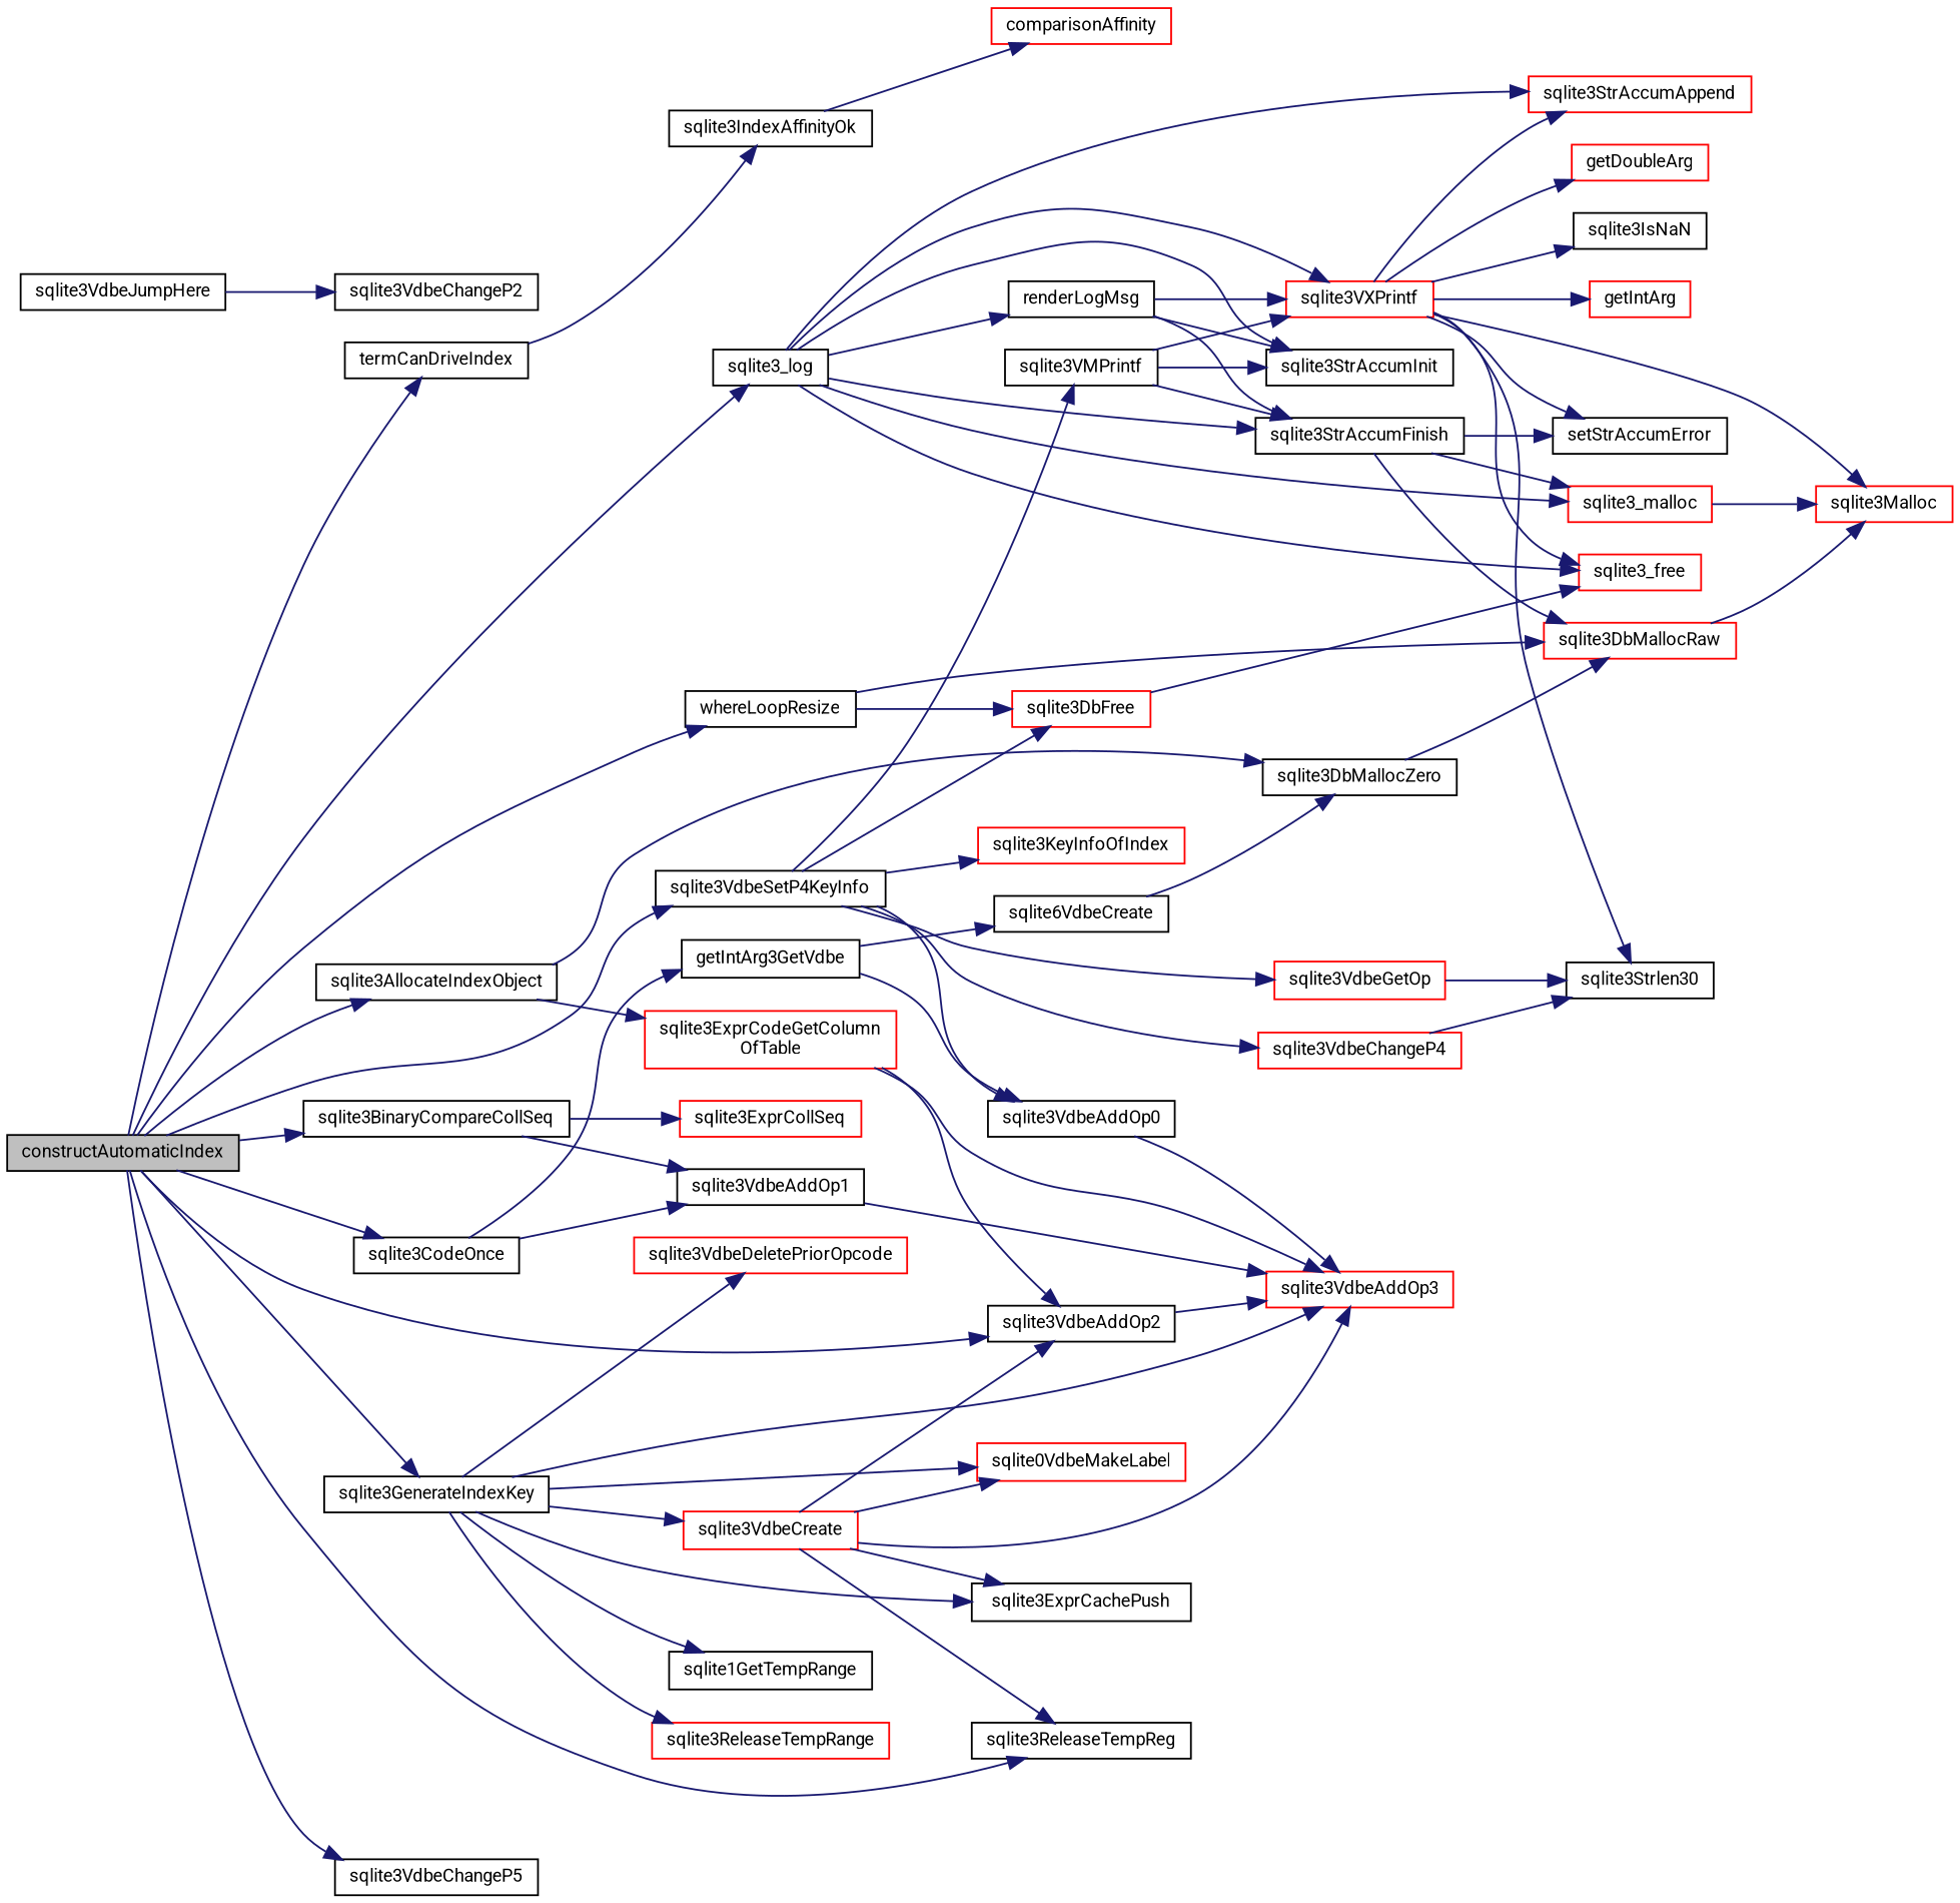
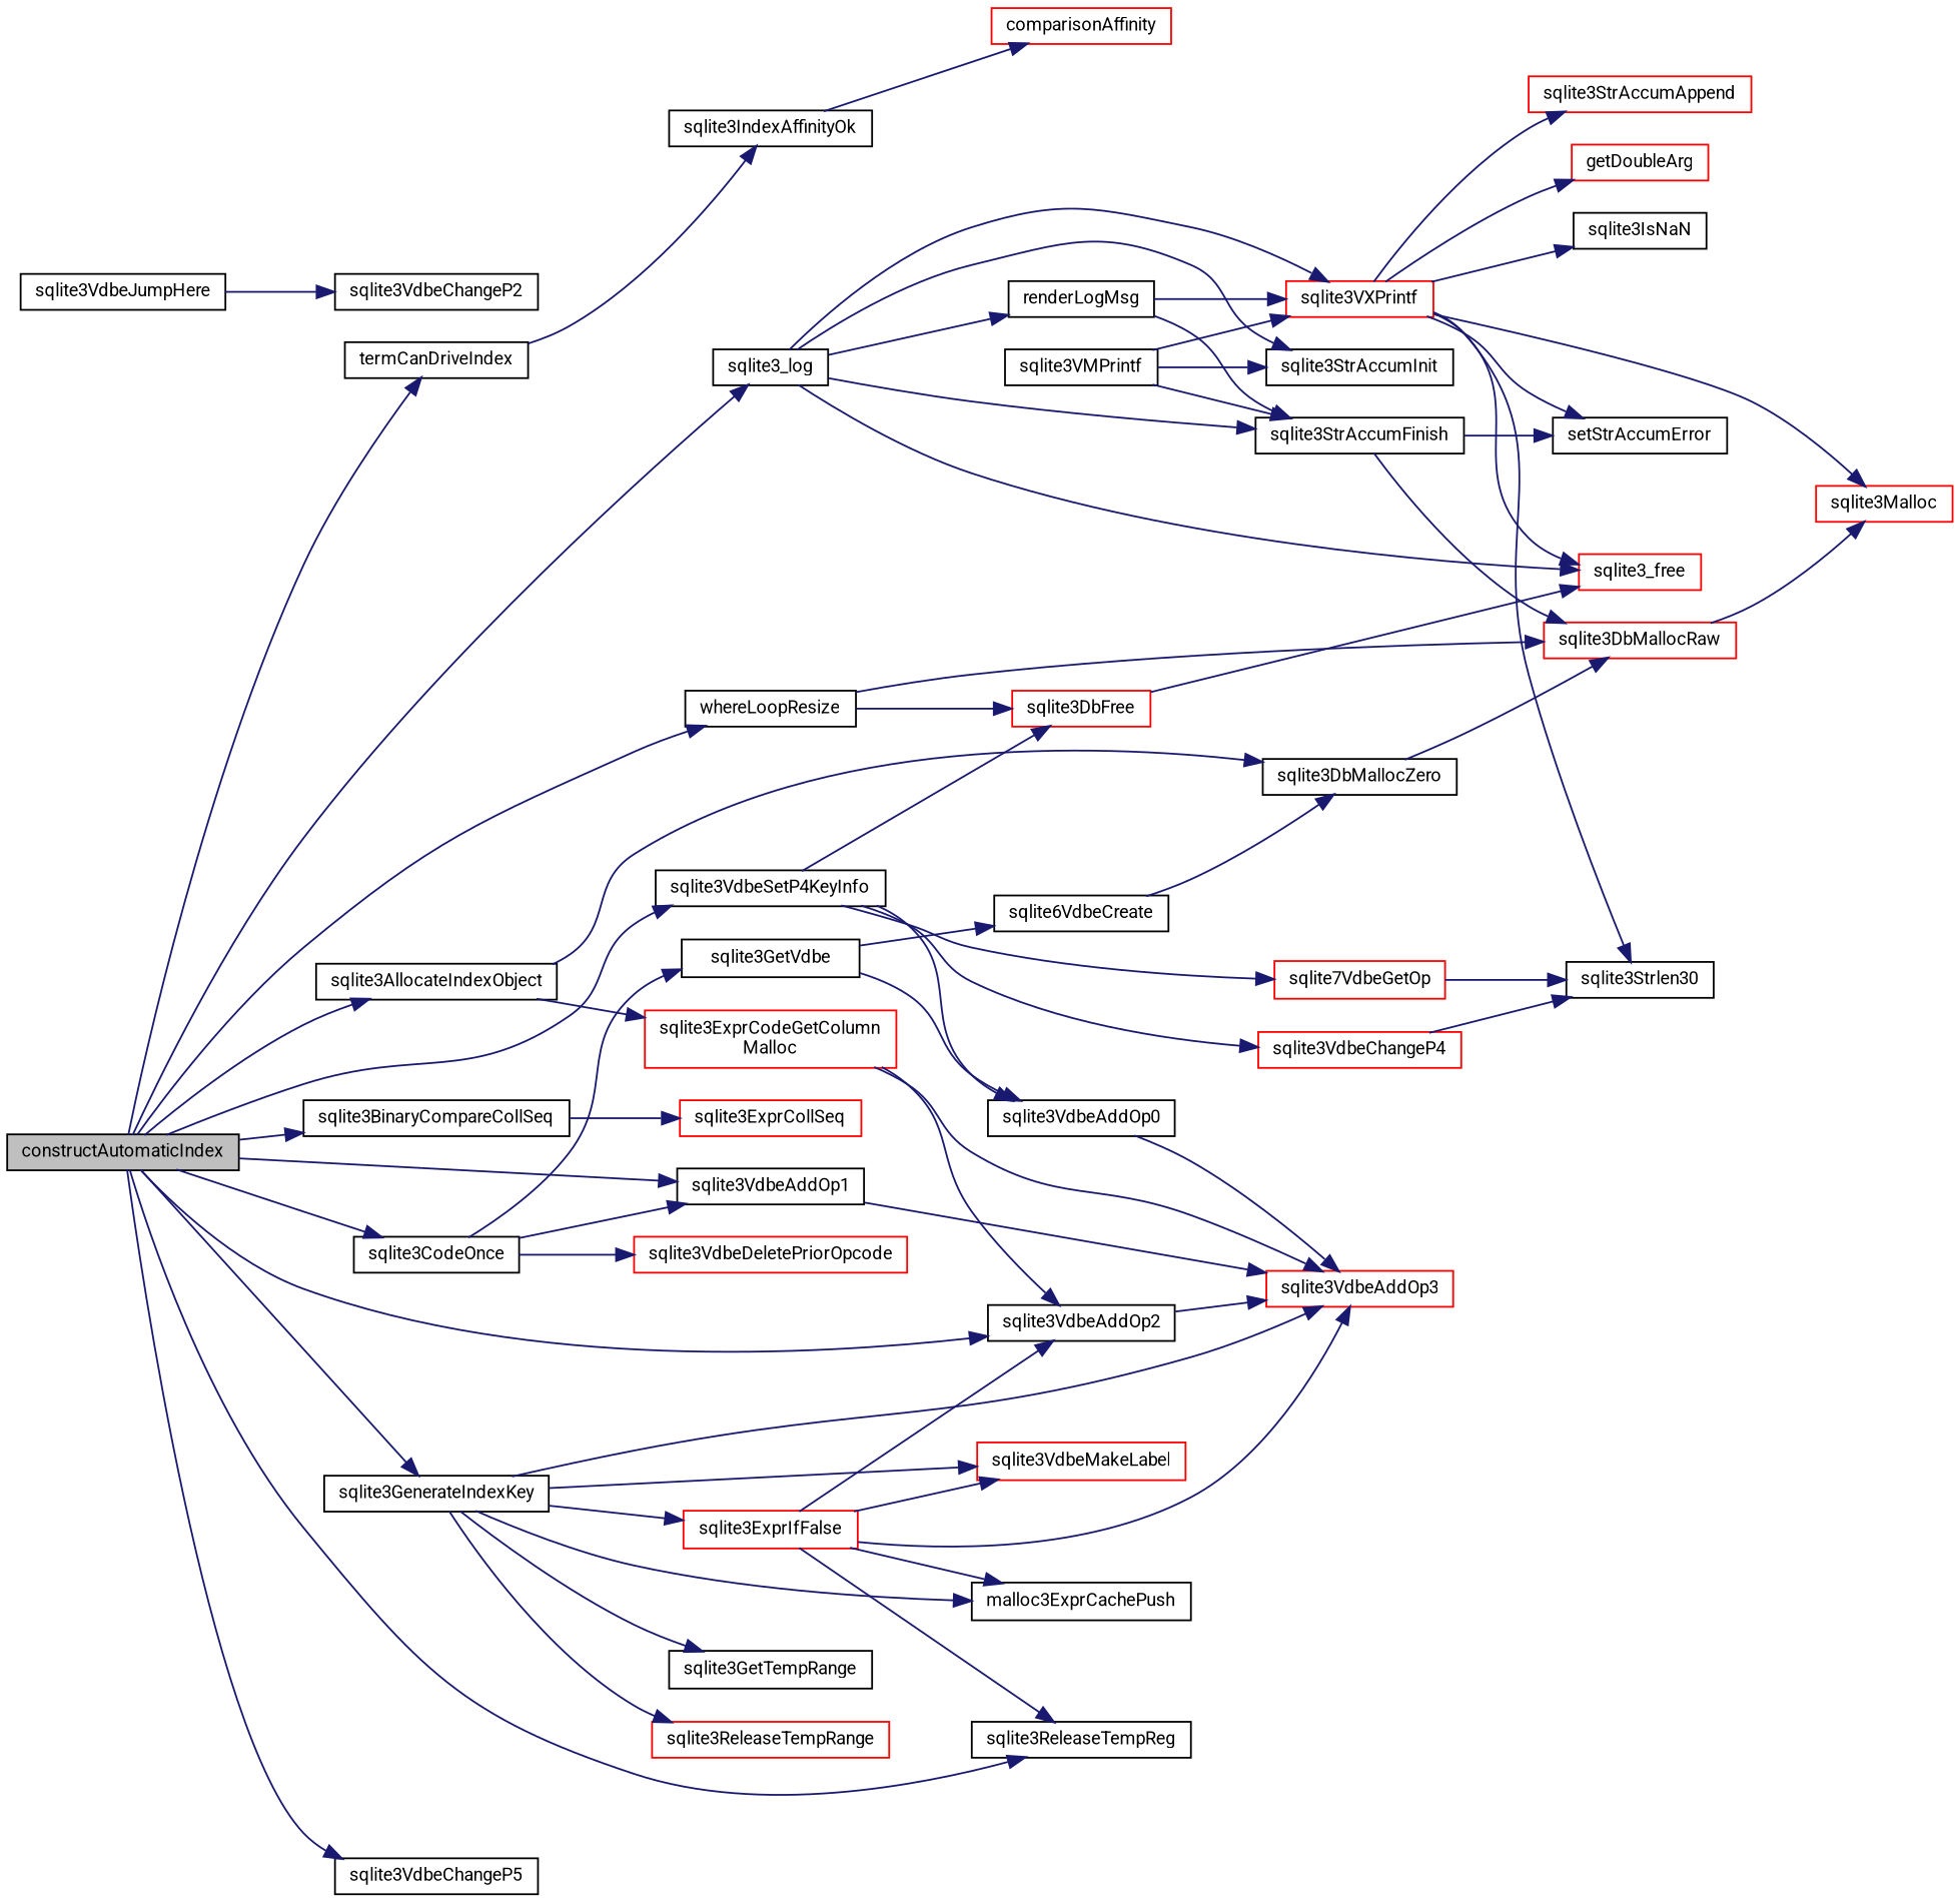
  digraph {
    fontname=Roboto
    rankdir=LR
    node [color=black fillcolor=white fontname=Roboto fontsize=10 shape=record style=filled]
    edge [color=midnightblue fontname=Roboto fontsize=10 labelfontname=FreeSans labelfontsize=10 style=solid]
    n1 [fillcolor=grey75 fontcolor=black height=0.2 label=constructAutomaticIndex width=0.4]
    n2 [height=0.2 label=sqlite3CodeOnce width=0.4]
    n3 [height=0.2 label=sqlite3VdbeAddOp1 width=0.4]
    n4 [height=0.2 label=termCanDriveIndex width=0.4]
    n5 [height=0.2 label=sqlite3_log width=0.4]
    n6 [height=0.2 label=whereLoopResize width=0.4]
    n7 [height=0.2 label=sqlite3AllocateIndexObject width=0.4]
    n8 [height=0.2 label=sqlite3BinaryCompareCollSeq width=0.4]
    n9 [height=0.2 label=sqlite3VdbeAddOp2 width=0.4]
    n10 [height=0.2 label=sqlite3VdbeSetP4KeyInfo width=0.4]
    n11 [height=0.2 label=sqlite3GenerateIndexKey width=0.4]
    n12 [height=0.2 label=sqlite3ReleaseTempReg width=0.4]
    n13 [height=0.2 label=sqlite3VdbeChangeP5 width=0.4]
-   n14 [height=0.2 label=getIntArg3GetVdbe width=0.4]
+   n14 [height=0.2 label=sqlite3GetVdbe width=0.4]
    n15 [color=red height=0.2 label=sqlite3VdbeAddOp3 width=0.4]
    n16 [height=0.2 label=sqlite3IndexAffinityOk width=0.4]
    n17 [height=0.2 label=renderLogMsg width=0.4]
    n18 [height=0.2 label=sqlite3StrAccumInit width=0.4]
    n19 [color=red height=0.2 label=sqlite3VXPrintf width=0.4]
    n20 [color=red height=0.2 label=sqlite3StrAccumAppend width=0.4]
    n21 [color=red height=0.2 label=sqlite3_free width=0.4]
    n22 [height=0.2 label=sqlite3StrAccumFinish width=0.4]
-   n23 [color=red height=0.2 label=sqlite3_malloc width=0.4]
    n24 [color=red height=0.2 label=sqlite3DbMallocRaw width=0.4]
    n25 [color=red height=0.2 label=sqlite3DbFree width=0.4]
    n26 [height=0.2 label=sqlite3DbMallocZero width=0.4]
-   n27 [color=red height=0.2 label="sqlite3ExprCodeGetColumn\lOfTable" width=0.4]
+   n27 [color=red height=0.2 label="sqlite3ExprCodeGetColumn\lMalloc" width=0.4]
    n28 [color=red height=0.2 label=sqlite3ExprCollSeq width=0.4]
    n29 [height=0.2 label=sqlite3VdbeAddOp0 width=0.4]
    n30 [color=red height=0.2 label=sqlite3VdbeChangeP4 width=0.4]
-   n31 [color=red height=0.2 label=sqlite3KeyInfoOfIndex width=0.4]
    n32 [height=0.2 label=sqlite3VMPrintf width=0.4]
-   n33 [color=red height=0.2 label=sqlite3VdbeGetOp width=0.4]
-   n34 [color=red height=0.2 label=sqlite0VdbeMakeLabel width=0.4]
-   n35 [height=0.2 label=sqlite3ExprCachePush width=0.4]
-   n36 [color=red height=0.2 label=sqlite3VdbeCreate width=0.4]
-   n37 [height=0.2 label=sqlite1GetTempRange width=0.4]
+   n33 [color=red height=0.2 label=sqlite7VdbeGetOp width=0.4]
+   n34 [color=red height=0.2 label=sqlite3VdbeMakeLabel width=0.4]
+   n35 [height=0.2 label=malloc3ExprCachePush width=0.4]
+   n36 [color=red height=0.2 label=sqlite3ExprIfFalse width=0.4]
+   n37 [height=0.2 label=sqlite3GetTempRange width=0.4]
    n38 [color=red height=0.2 label=sqlite3VdbeDeletePriorOpcode width=0.4]
    n39 [color=red height=0.2 label=sqlite3ReleaseTempRange width=0.4]
    n40 [height=0.2 label=sqlite3VdbeJumpHere width=0.4]
    n41 [height=0.2 label=sqlite3VdbeChangeP2 width=0.4]
    n42 [height=0.2 label=sqlite6VdbeCreate width=0.4]
    n43 [color=red height=0.2 label=sqlite3Malloc width=0.4]
    n44 [color=red height=0.2 label=comparisonAffinity width=0.4]
-   n45 [color=red height=0.2 label=getIntArg width=0.4]
    n46 [height=0.2 label=setStrAccumError width=0.4]
    n47 [color=red height=0.2 label=getDoubleArg width=0.4]
    n48 [height=0.2 label=sqlite3IsNaN width=0.4]
    n49 [height=0.2 label=sqlite3Strlen30 width=0.4]
    n1 -> n2
-   n8 -> n3
+   n1 -> n3
    n1 -> n4
    n1 -> n5
    n1 -> n6
    n1 -> n7
    n1 -> n8
    n1 -> n9
    n1 -> n10
    n1 -> n11
    n1 -> n12
    n1 -> n13
    n2 -> n3
    n2 -> n14
    n3 -> n15
    n4 -> n16
    n5 -> n17
    n5 -> n18
    n5 -> n19
-   n5 -> n20
    n5 -> n21
    n5 -> n22
-   n5 -> n23
    n6 -> n24
    n6 -> n25
    n7 -> n26
    n7 -> n27
    n8 -> n28
    n9 -> n15
    n10 -> n25
    n10 -> n29
    n10 -> n30
-   n10 -> n31
-   n10 -> n32
    n10 -> n33
    n11 -> n15
    n11 -> n34
    n11 -> n35
    n11 -> n36
    n11 -> n37
-   n11 -> n38
+   n2 -> n38
    n11 -> n39
    n14 -> n29
    n14 -> n42
    n16 -> n44
-   n17 -> n18
    n17 -> n19
    n17 -> n22
    n19 -> n20
    n19 -> n21
    n19 -> n43
-   n19 -> n45
    n19 -> n46
    n19 -> n47
    n19 -> n48
    n19 -> n49
-   n22 -> n23
    n22 -> n24
    n22 -> n46
-   n23 -> n43
    n24 -> n43
    n25 -> n21
    n26 -> n24
    n27 -> n9
    n27 -> n15
    n29 -> n15
    n30 -> n49
    n32 -> n18
    n32 -> n19
    n32 -> n22
    n33 -> n49
    n36 -> n9
    n36 -> n12
    n36 -> n15
    n36 -> n34
    n36 -> n35
    n40 -> n41
    n42 -> n26
  }
